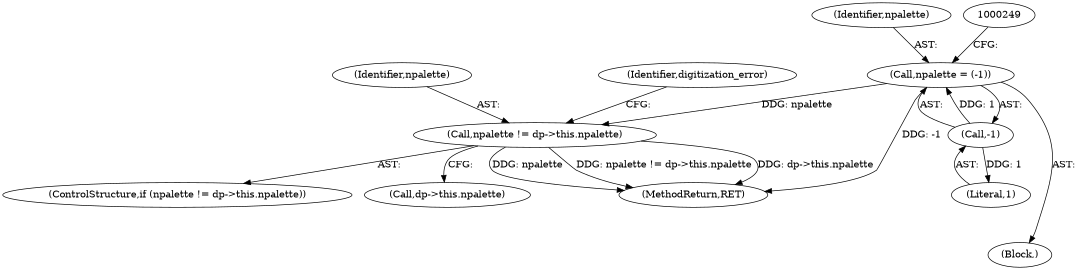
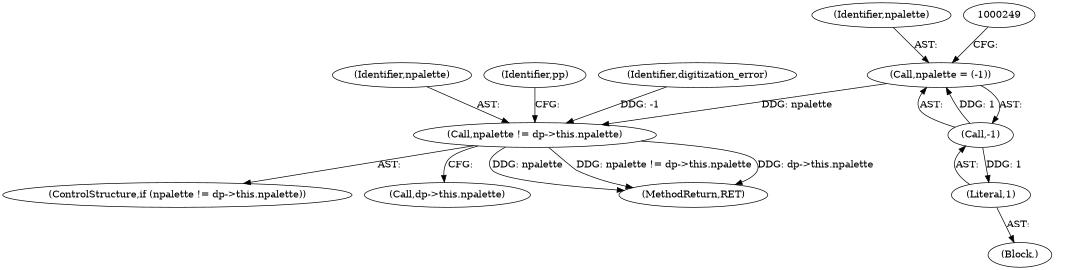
  digraph {
    n1 [label="(Call,npalette != dp->this.npalette)"]
    n2 [label="(Call,dp->this.npalette)"]
    n3 [label="(MethodReturn,RET)"]
    n4 [label="(ControlStructure,if (npalette != dp->this.npalette))"]
    n5 [label="(Call,npalette = (-1))"]
    n6 [label="(Call,-1)"]
    n7 [label="(Block,)"]
    n8 [label="(Literal,1)"]
+   n9 [label="(Identifier,pp)"]
    n10 [label="(Identifier,digitization_error)"]
    n11 [label="(Identifier,npalette)"]
    n12 [label="(Identifier,npalette)"]
    n13 [label=1000249]
    n1 -> n2 [label="CFG: "]
    n1 -> n3 [label="DDG: dp->this.npalette"]
    n1 -> n3 [label="DDG: npalette"]
    n1 -> n3 [label="DDG: npalette != dp->this.npalette"]
    n1 -> n4 [label="AST: "]
    n5 -> n1 [label="DDG: npalette"]
-   n5 -> n3 [label="DDG: -1"]
    n5 -> n6 [label="AST: "]
-   n5 -> n7 [label="AST: "]
+   n8 -> n7 [label="AST: "]
    n6 -> n5 [label="AST: "]
    n6 -> n5 [label="DDG: 1"]
    n6 -> n8 [label="DDG: 1"]
    n8 -> n6 [label="AST: "]
-   n10 -> n1 [label="CFG: "]
+   n9 -> n1 [label="CFG: "]
+   n10 -> n1 [label="DDG: -1"]
    n11 -> n5 [label="AST: "]
    n12 -> n1 [label="AST: "]
    n13 -> n5 [label="CFG: "]
  }
